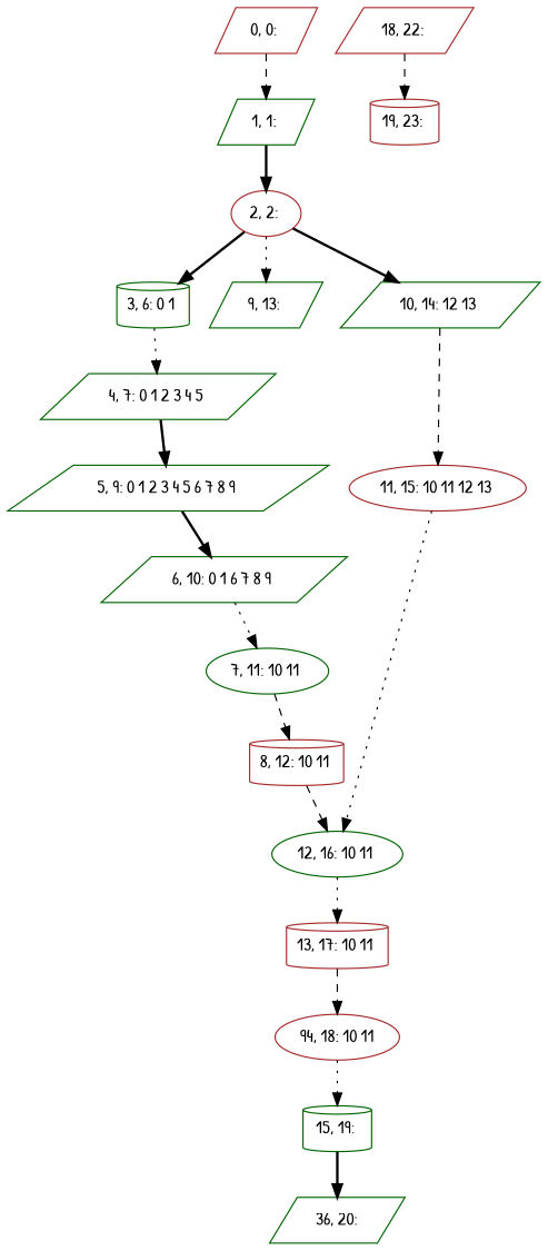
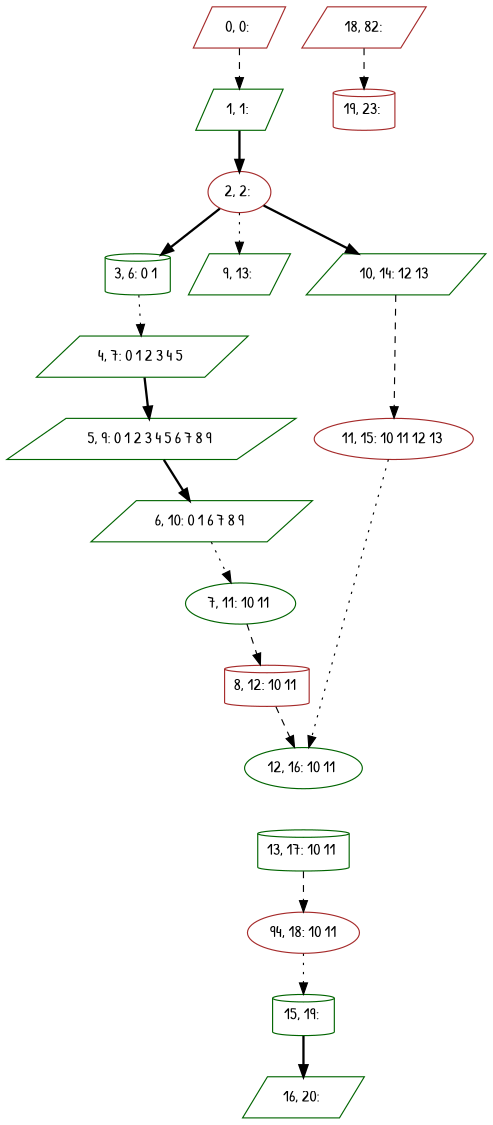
  digraph {
    fontname="Patrick Hand"
    node [color=darkgreen fontname="Patrick Hand" shape=parallelogram]
    edge [fontname="Patrick Hand" style=dashed]
    n1 [color=brown label="0, 0: "]
    n2 [label="1, 1: "]
    n3 [color=brown label="2, 2: " shape=ellipse]
    n4 [label="3, 6: 0 1 " shape=cylinder]
    n5 [label="9, 13: "]
    n6 [label="10, 14: 12 13 "]
    n7 [label="4, 7: 0 1 2 3 4 5 "]
    n8 [label="5, 9: 0 1 2 3 4 5 6 7 8 9 "]
    n9 [label="6, 10: 0 1 6 7 8 9 "]
    n10 [label="7, 11: 10 11 " shape=ellipse]
    n11 [color=brown label="8, 12: 10 11 " shape=cylinder]
    n12 [label="12, 16: 10 11 " shape=ellipse]
-   n13 [color=brown label="13, 17: 10 11 " shape=cylinder]
+   n13 [label="13, 17: 10 11 " shape=cylinder]
    n14 [color=brown label="11, 15: 10 11 12 13 " shape=ellipse]
    n15 [color=brown label="94, 18: 10 11" shape=ellipse]
    n16 [label="15, 19: " shape=cylinder]
-   n17 [label="36, 20:"]
-   n18 [color=brown label="18, 22: "]
+   n17 [label="16, 20: "]
+   n18 [color=brown label="18, 82:"]
    n19 [color=brown label="19, 23: " shape=cylinder]
    n1 -> n2
    n2 -> n3 [style=bold]
    n3 -> n4 [style=bold]
    n3 -> n5 [style=dotted]
    n3 -> n6 [style=bold]
    n4 -> n7 [style=dotted]
    n6 -> n14
    n7 -> n8 [style=bold]
    n8 -> n9 [style=bold]
    n9 -> n10 [style=dotted]
    n10 -> n11
    n11 -> n12
-   n12 -> n13 [style=dotted]
    n13 -> n15
    n14 -> n12 [style=dotted]
    n15 -> n16 [style=dotted]
    n16 -> n17 [style=bold]
    n18 -> n19
  }
